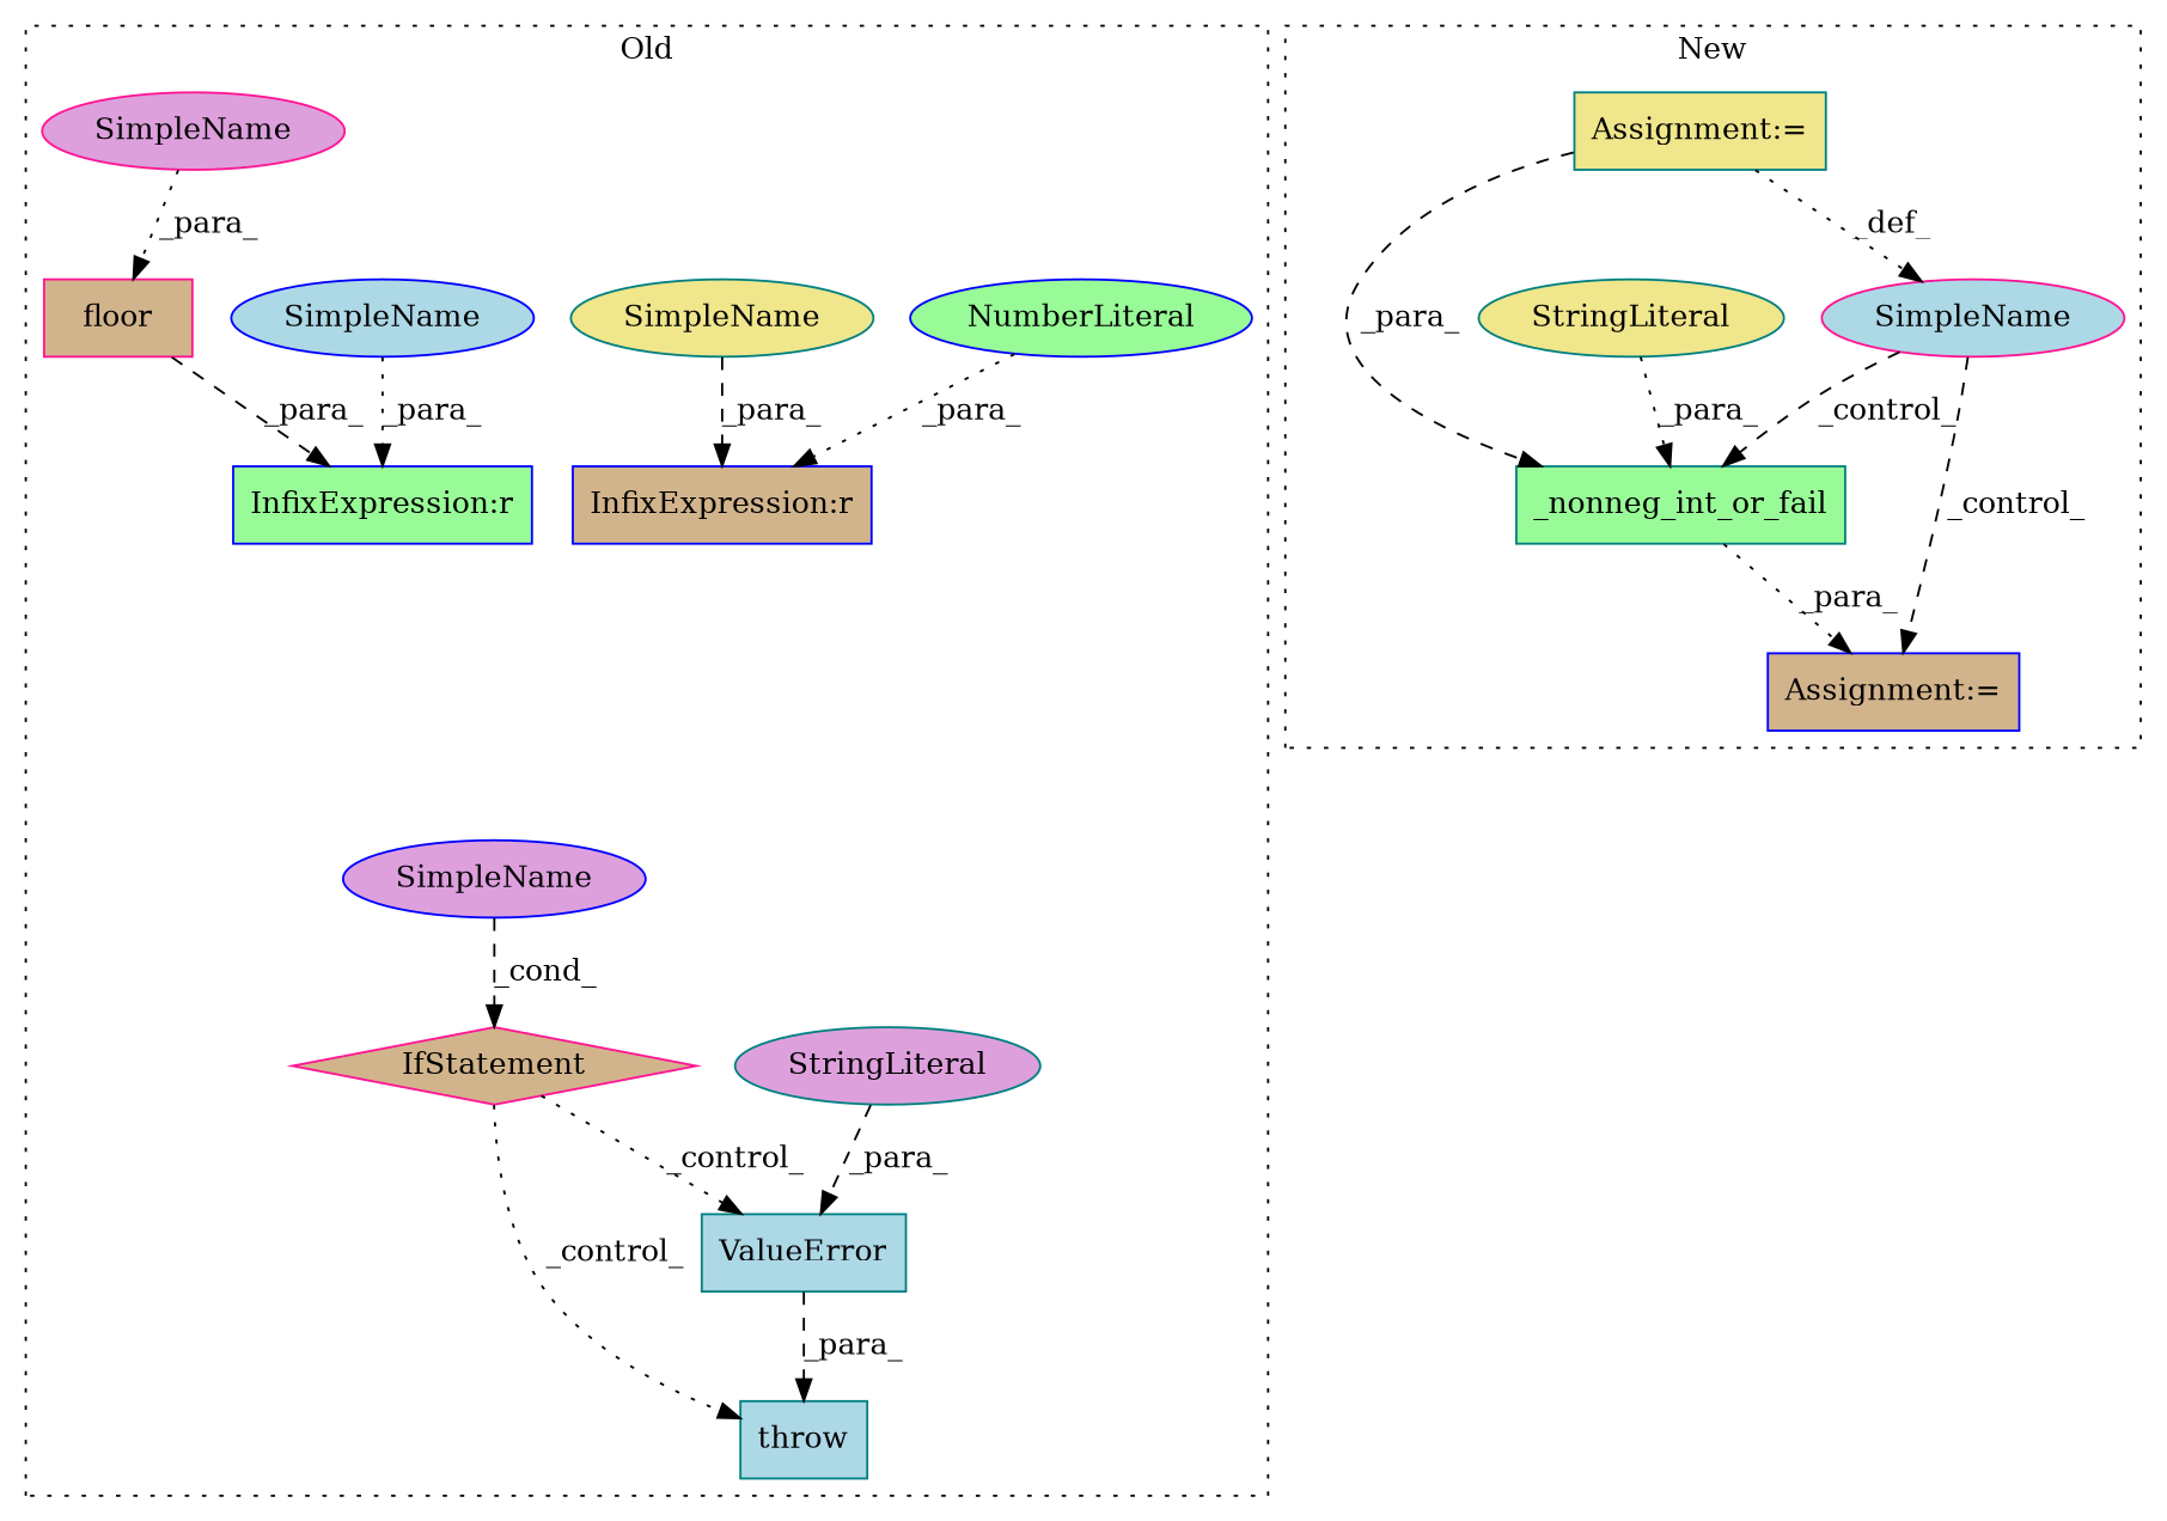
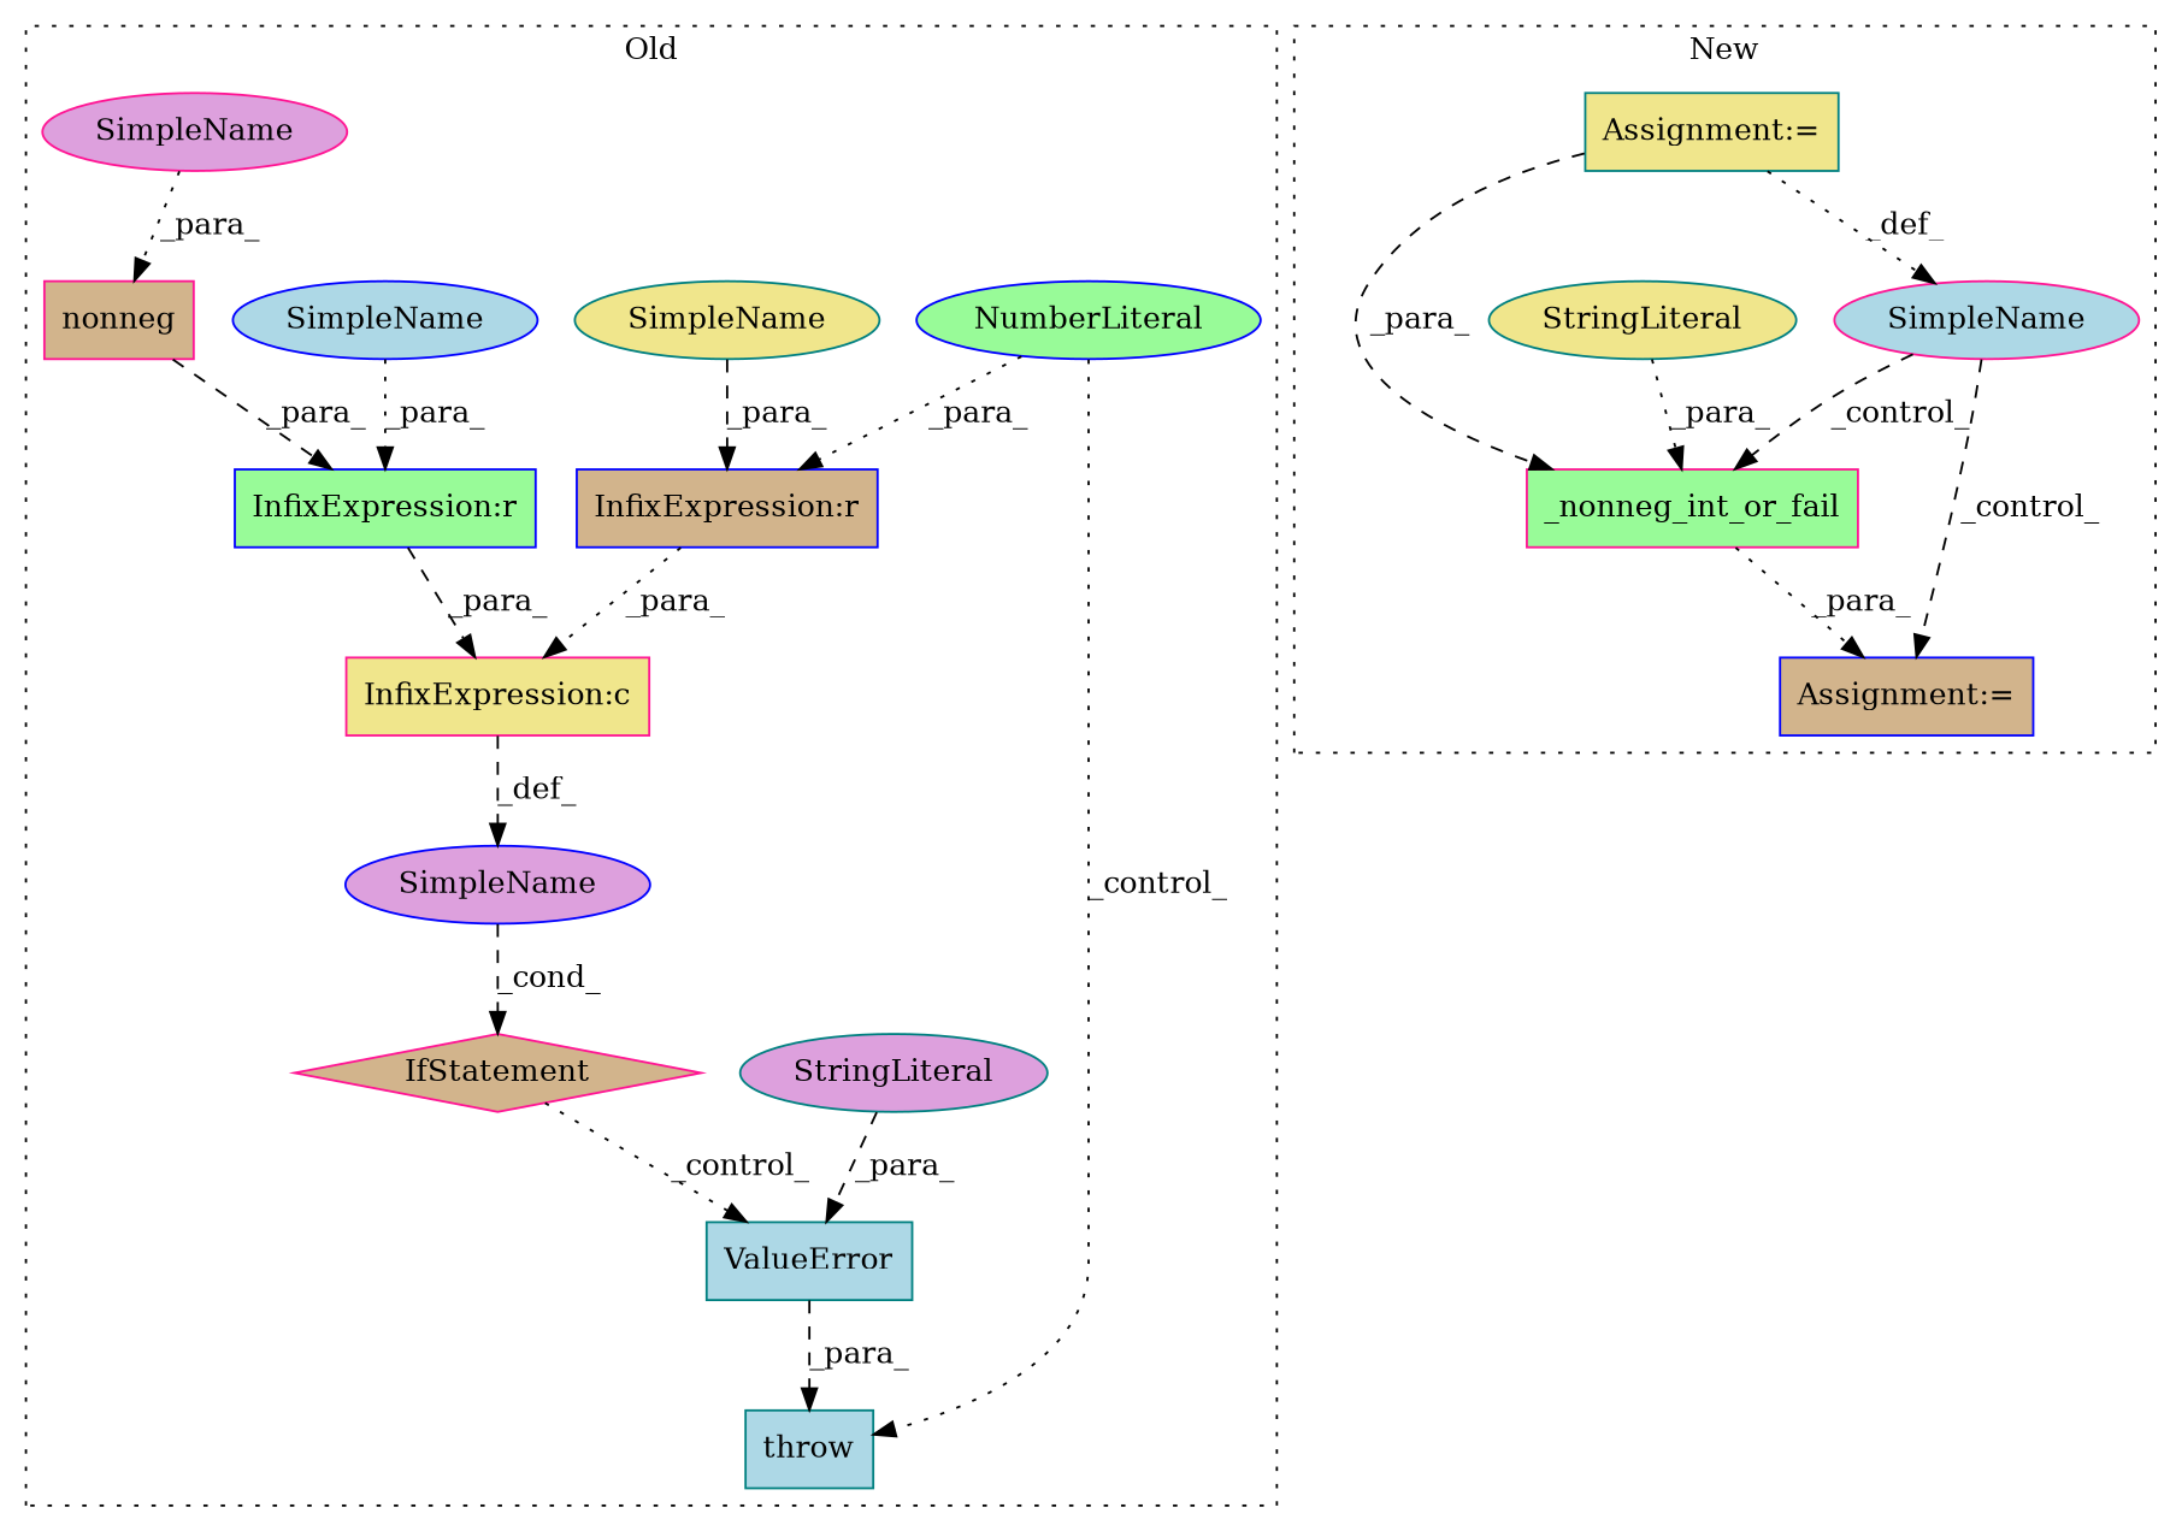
  digraph {
    node [a=42 color=deeppink fillcolor=tan l=1 shape=box style=filled]
    edge [style=dashed]
-   n1 [a=32 l="6,1" label=floor s="15889,15896"]
+   n1 [a=32 l="6,1" label=nonneg s="15889,15896"]
    n2 [a=27 color=blue fillcolor=palegreen l=4 label="InfixExpression:r" s=15885]
+   n3 [a=27 fillcolor=khaki l=4 label="InfixExpression:c" s=15898]
    n4 [a=27 color=blue l=3 label="InfixExpression:r" s=15904]
    n5 [a=34 color=blue fillcolor=palegreen label=NumberLiteral s=15907 shape=ellipse]
    n6 [a=53 color=teal fillcolor=lightblue l=6 label=throw s=15919]
    n7 [color=blue fillcolor=plum label=SimpleName shape=ellipse l=""]
    n8 [a=25 l="4,2" label=IfStatement s="15879,15909" shape=diamond]
    n9 [a=32 color=teal fillcolor=lightblue l="11,1" label=ValueError s="15925,15971"]
    n10 [a=45 color=teal fillcolor=plum l=35 label=StringLiteral s=15936 shape=ellipse]
    n11 [color=teal fillcolor=khaki label=SimpleName s=15903 shape=ellipse]
    n12 [color=blue fillcolor=lightblue label=SimpleName s=15884 shape=ellipse]
    n13 [fillcolor=plum label=SimpleName s=15895 shape=ellipse]
-   n14 [a=32 color=teal fillcolor=palegreen l="20,1" label=_nonneg_int_or_fail s="15632,15657"]
+   n14 [a=32 fillcolor=palegreen l="20,1" label=_nonneg_int_or_fail s="15632,15657"]
    n15 [fillcolor=lightblue label=SimpleName shape=ellipse l=""]
    n16 [a=7 color=blue label="Assignment:=" s=15631]
    n17 [a=45 color=teal fillcolor=khaki l=3 label=StringLiteral s=15654 shape=ellipse]
    n18 [a=7 color=teal fillcolor=khaki label="Assignment:=" s=15522]
    subgraph cluster_1 {
      label=Old
      style=dotted
      n1
      n2
+     n3
      n4
      n5
      n6
      n7
      n8
      n9
      n10
      n11
      n12
      n13
    }
    subgraph cluster_2 {
      label=New
      style=dotted
      n14
      n15
      n16
      n17
      n18
    }
    n1 -> n2 [label=_para_]
+   n2 -> n3 [label=_para_]
+   n3 -> n7 [label=_def_]
+   n4 -> n3 [label=_para_ style=dotted]
    n5 -> n4 [label=_para_ style=dotted]
    n7 -> n8 [label=_cond_]
-   n8 -> n6 [label=_control_ style=dotted]
+   n5 -> n6 [label=_control_ style=dotted]
    n8 -> n9 [label=_control_ style=dotted]
    n9 -> n6 [label=_para_]
    n10 -> n9 [label=_para_]
    n11 -> n4 [label=_para_]
    n12 -> n2 [label=_para_ style=dotted]
    n13 -> n1 [label=_para_ style=dotted]
    n14 -> n16 [label=_para_ style=dotted]
    n15 -> n14 [label=_control_]
    n15 -> n16 [label=_control_]
    n17 -> n14 [label=_para_ style=dotted]
    n18 -> n14 [label=_para_]
    n18 -> n15 [label=_def_ style=dotted]
  }
